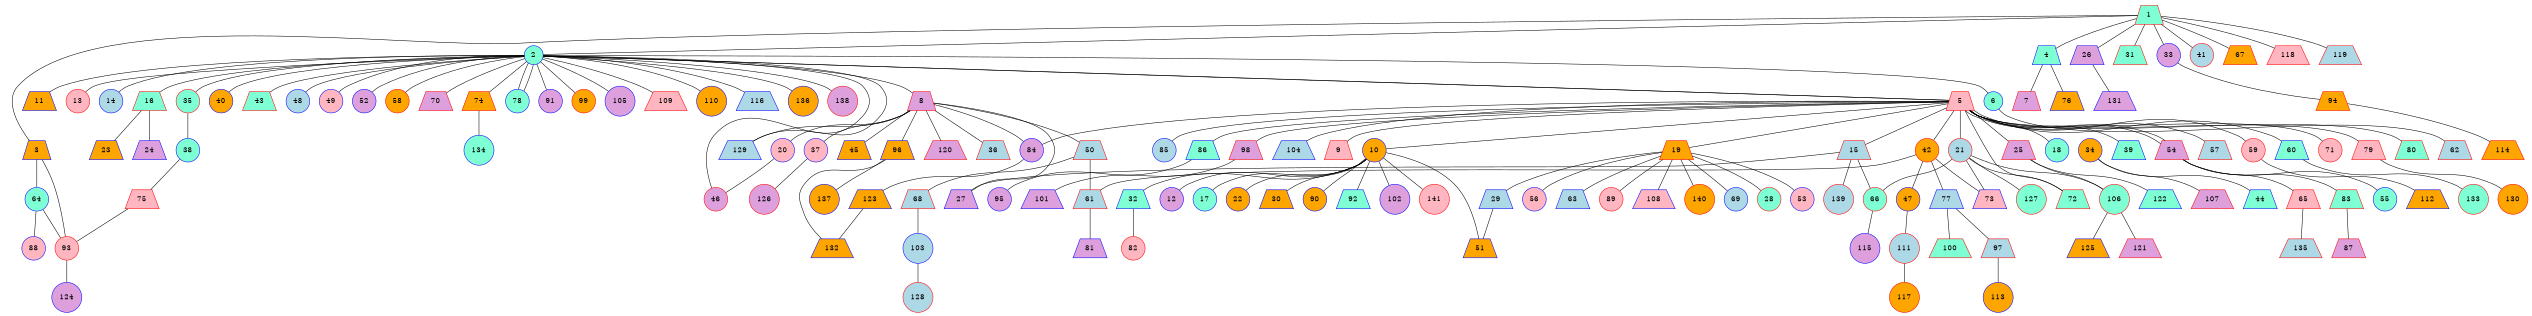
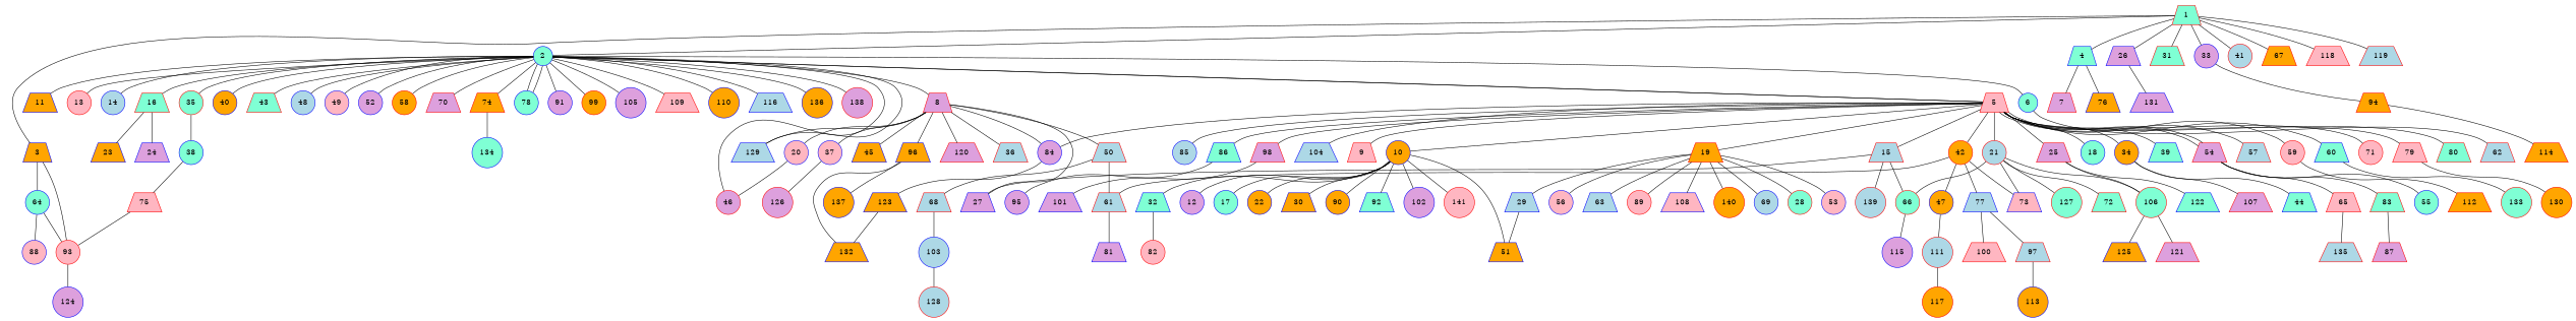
  graph {
    node [color=blue fillcolor=orange shape=trapezium style=filled]
    1 [color=red fillcolor=aquamarine]
    2 [fillcolor=aquamarine shape=circle]
    3
    4 [fillcolor=aquamarine]
    26 [fillcolor=plum]
    31 [color=red fillcolor=aquamarine]
    33 [fillcolor=plum shape=circle]
    41 [color=red fillcolor=lightblue shape=circle]
    67 [color=red]
    118 [color=red fillcolor=lightpink]
    119 [color=red fillcolor=lightblue]
    5 [color=red fillcolor=lightpink]
    6 [fillcolor=aquamarine shape=circle]
    8 [color=red fillcolor=plum]
    11
    13 [color=red fillcolor=lightpink shape=circle]
    14 [fillcolor=lightblue shape=circle]
    16 [color=red fillcolor=aquamarine]
    35 [color=red fillcolor=aquamarine shape=circle]
    40 [shape=circle]
    43 [color=red fillcolor=aquamarine]
    46 [color=red fillcolor=plum shape=circle]
    48 [fillcolor=lightblue shape=circle]
    49 [fillcolor=lightpink shape=circle]
    52 [fillcolor=plum shape=circle]
    58 [color=red shape=circle]
    70 [color=red fillcolor=plum]
    74 [color=red]
    78 [fillcolor=aquamarine shape=circle]
    91 [fillcolor=plum shape=circle]
    99 [color=red shape=circle]
    105 [fillcolor=plum shape=circle]
    109 [color=red fillcolor=lightpink]
    110 [shape=circle]
    116 [fillcolor=lightblue]
    129 [fillcolor=lightblue]
    136 [shape=circle]
    138 [color=red fillcolor=plum shape=circle]
    64 [fillcolor=aquamarine shape=circle]
    93 [color=red fillcolor=lightpink shape=circle]
    7 [color=red fillcolor=plum]
    76
    131 [fillcolor=plum]
    94 [color=red]
    9 [color=red fillcolor=lightpink]
    10 [shape=circle]
    15 [color=red fillcolor=lightblue]
    18 [fillcolor=aquamarine shape=circle]
    19 [color=red]
    21 [color=red fillcolor=lightblue shape=circle]
    25 [color=red fillcolor=plum]
    34 [shape=circle]
    39 [fillcolor=aquamarine]
    42 [color=red shape=circle]
    54 [color=red fillcolor=plum]
    57 [color=red fillcolor=lightblue]
    59 [color=red fillcolor=lightpink shape=circle]
    60 [fillcolor=aquamarine]
    71 [color=red fillcolor=lightpink shape=circle]
    79 [color=red fillcolor=lightpink]
    80 [color=red fillcolor=aquamarine]
    84 [fillcolor=plum shape=circle]
    85 [fillcolor=lightblue shape=circle]
    86 [fillcolor=aquamarine]
    98 [color=red fillcolor=plum]
    104 [fillcolor=lightblue]
    62 [color=red fillcolor=lightblue]
    20 [fillcolor=lightpink shape=circle]
    27 [fillcolor=plum]
    36 [color=red fillcolor=lightblue]
    37 [fillcolor=lightpink shape=circle]
    45
    50 [color=red fillcolor=lightblue]
    96
    120 [color=red fillcolor=plum]
    23
    24 [fillcolor=plum]
    38 [fillcolor=aquamarine shape=circle]
    134 [fillcolor=aquamarine shape=circle]
    88 [fillcolor=lightpink shape=circle]
    124 [fillcolor=plum shape=circle]
    12 [fillcolor=plum shape=circle]
    17 [fillcolor=aquamarine shape=circle]
    22 [shape=circle]
    30
    32 [fillcolor=aquamarine]
    90 [shape=circle]
    92 [fillcolor=aquamarine]
    102 [fillcolor=plum shape=circle]
    141 [color=red fillcolor=lightpink shape=circle]
    51
    66 [color=red fillcolor=aquamarine shape=circle]
    139 [color=red fillcolor=lightblue shape=circle]
    69 [fillcolor=lightblue shape=circle]
    28 [color=red fillcolor=aquamarine shape=circle]
    29 [fillcolor=lightblue]
    53 [fillcolor=lightpink shape=circle]
    56 [fillcolor=lightpink shape=circle]
    63 [fillcolor=lightblue]
    89 [color=red fillcolor=lightpink shape=circle]
    108 [fillcolor=lightpink]
    140 [color=red shape=circle]
    72 [color=red fillcolor=aquamarine]
    73 [fillcolor=lightpink]
    106 [color=red fillcolor=aquamarine shape=circle]
    127 [color=red fillcolor=aquamarine shape=circle]
    122 [fillcolor=aquamarine]
    44 [fillcolor=aquamarine]
    107 [color=red fillcolor=plum]
    47 [shape=circle]
    61 [color=red fillcolor=lightblue]
    77 [fillcolor=lightblue]
    55 [fillcolor=aquamarine shape=circle]
    65 [color=red fillcolor=lightpink]
    83 [color=red fillcolor=aquamarine]
-   112
+   112 [color=red]
    133 [color=red fillcolor=aquamarine shape=circle]
    130 [color=red shape=circle]
    123
    95 [fillcolor=plum shape=circle]
    101 [fillcolor=plum]
    126 [color=red fillcolor=plum shape=circle]
    68 [color=red fillcolor=lightblue]
    132
    137 [shape=circle]
    82 [color=red fillcolor=lightpink shape=circle]
    115 [fillcolor=plum shape=circle]
    121 [color=red fillcolor=plum]
    125
    114 [color=red]
    75 [color=red fillcolor=lightpink]
    111 [color=red fillcolor=lightblue shape=circle]
    81 [fillcolor=plum]
    97 [color=red fillcolor=lightblue]
-   100 [color=red fillcolor=aquamarine]
+   100 [color=red fillcolor=lightpink]
    117 [color=red shape=circle]
    103 [fillcolor=lightblue shape=circle]
    135 [color=red fillcolor=lightblue]
    87 [color=red fillcolor=plum]
    128 [color=red fillcolor=lightblue shape=circle]
    113 [shape=circle]
    1 -- 2
    1 -- 3
    1 -- 4
    1 -- 26
    1 -- 31
    1 -- 33
    1 -- 41
    1 -- 67
    1 -- 118
    1 -- 119
    2 -- 5
    2 -- 5
    2 -- 6
    2 -- 8
    2 -- 11
    2 -- 13
    2 -- 14
    2 -- 16
    2 -- 35
    2 -- 40
    2 -- 43
    2 -- 46
    2 -- 48
    2 -- 49
    2 -- 52
    2 -- 58
    2 -- 70
    2 -- 74
    2 -- 78
    2 -- 78
    2 -- 91
    2 -- 99
    2 -- 105
    2 -- 109
    2 -- 110
    2 -- 116
    2 -- 129
    2 -- 136
    2 -- 138
    3 -- 64
    3 -- 93
    4 -- 7
    4 -- 76
    26 -- 131
    33 -- 94
    5 -- 9
    5 -- 10
    5 -- 15
    5 -- 18
    5 -- 19
    5 -- 21
    5 -- 25
-   5 -- 72
+   5 -- 34
    5 -- 39
    5 -- 42
    5 -- 54
    5 -- 54
    5 -- 57
    5 -- 59
    5 -- 60
    5 -- 71
    5 -- 79
    5 -- 80
    5 -- 84
    5 -- 85
    5 -- 86
    5 -- 98
    5 -- 104
    6 -- 62
    8 -- 129
    8 -- 84
    8 -- 20
    8 -- 27
    8 -- 36
    8 -- 37
    8 -- 45
    8 -- 50
    8 -- 96
    8 -- 120
    16 -- 23
    16 -- 24
    35 -- 38
    74 -- 134
    64 -- 93
    64 -- 88
    93 -- 124
    94 -- 114
    10 -- 12
    10 -- 17
    10 -- 22
    10 -- 30
    10 -- 32
    10 -- 90
    10 -- 92
    10 -- 102
    10 -- 141
    10 -- 51
    15 -- 27
    15 -- 66
    15 -- 139
    19 -- 69
    19 -- 28
    19 -- 29
    19 -- 53
    19 -- 56
    19 -- 63
    19 -- 89
    19 -- 108
    19 -- 140
    21 -- 66
    21 -- 72
    21 -- 73
    21 -- 106
    21 -- 127
    25 -- 106
    25 -- 122
    34 -- 44
    34 -- 107
    42 -- 73
    42 -- 47
    42 -- 61
    42 -- 77
    54 -- 55
    54 -- 65
    54 -- 83
    59 -- 112
    60 -- 133
    79 -- 130
    84 -- 123
    86 -- 95
    98 -- 101
    20 -- 46
    37 -- 126
    50 -- 61
    50 -- 68
    96 -- 132
    96 -- 137
    38 -- 75
    32 -- 82
    66 -- 115
    29 -- 51
    106 -- 121
    106 -- 125
    47 -- 111
    61 -- 81
    77 -- 97
    77 -- 100
    65 -- 135
    83 -- 87
    123 -- 132
    68 -- 103
    75 -- 93
    111 -- 117
    97 -- 113
    103 -- 128
  }
